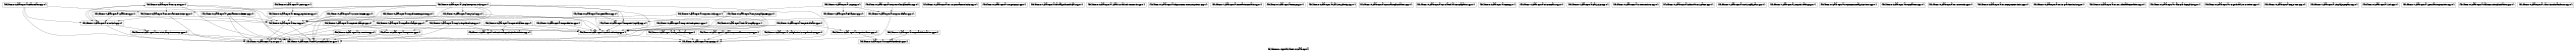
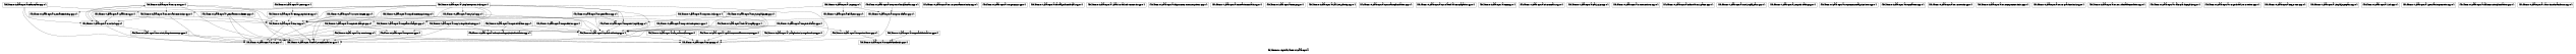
  digraph {
    label="lib/libLTO.so.13git_lib/libLLVMScalarOpts.a"
    rankdir=TB
    node [group=0 shape=box]
+   n1 [label="{lib/libLLVMScalarOpts.a(ConstantHoisting.cpp.o)}"]
    n2 [label="{lib/libLLVMScalarOpts.a(LoopStrengthReduce.cpp.o)}"]
    n3 [label="{lib/libLLVMScalarOpts.a(DeadStoreElimination.cpp.o)}"]
    n4 [label="{lib/libLLVMScalarOpts.a(GuardWidening.cpp.o)}"]
    n5 [label="{lib/libLLVMScalarOpts.a(InductiveRangeCheckElimination.cpp.o)}"]
    n6 [label="{lib/libLLVMScalarOpts.a(LoopFuse.cpp.o)}"]
    n7 [label="{lib/libLLVMScalarOpts.a(ADCE.cpp.o)}"]
    n8 [label="{lib/libLLVMScalarOpts.a(LowerConstantIntrinsics.cpp.o)}"]
    n9 [label="{lib/libLLVMScalarOpts.a(MergeICmps.cpp.o)}"]
    n10 [label="{lib/libLLVMScalarOpts.a(PartiallyInlineLibCalls.cpp.o)}"]
    n11 [label="{lib/libLLVMScalarOpts.a(ScalarizeMaskedMemIntrin.cpp.o)}"]
    n12 [label="{lib/libLLVMScalarOpts.a(AlignmentFromAssumptions.cpp.o)}"]
    n13 [label="{lib/libLLVMScalarOpts.a(AnnotationRemarks.cpp.o)}"]
    n14 [label="{lib/libLLVMScalarOpts.a(BDCE.cpp.o)}"]
    n15 [label="{lib/libLLVMScalarOpts.a(CallSiteSplitting.cpp.o)}"]
    n16 [label="{lib/libLLVMScalarOpts.a(ConstraintElimination.cpp.o)}"]
    n17 [label="{lib/libLLVMScalarOpts.a(CorrelatedValuePropagation.cpp.o)}"]
    n18 [label="{lib/libLLVMScalarOpts.a(DCE.cpp.o)}"]
    n19 [label="{lib/libLLVMScalarOpts.a(DivRemPairs.cpp.o)}"]
    n20 [label="{lib/libLLVMScalarOpts.a(EarlyCSE.cpp.o)}"]
    n21 [label="{lib/libLLVMScalarOpts.a(Float2Int.cpp.o)}"]
    n22 [label="{lib/libLLVMScalarOpts.a(GVN.cpp.o)}"]
    n23 [label="{lib/libLLVMScalarOpts.a(GVNHoist.cpp.o)}"]
    n24 [label="{lib/libLLVMScalarOpts.a(GVNSink.cpp.o)}"]
    n25 [label="{lib/libLLVMScalarOpts.a(NewGVN.cpp.o)}"]
    n26 [label="{lib/libLLVMScalarOpts.a(RewriteStatepointsForGC.cpp.o)}"]
    n27 [label="{lib/libLLVMScalarOpts.a(LICM.cpp.o)}"]
    n28 [label="{lib/libLLVMScalarOpts.a(LowerMatrixIntrinsics.cpp.o)}"]
    n29 [label="{lib/libLLVMScalarOpts.a(IVUsersPrinter.cpp.o)}"]
    n30 [label="{lib/libLLVMScalarOpts.a(IndVarSimplify.cpp.o)}"]
    n31 [label="{lib/libLLVMScalarOpts.a(InferAddressSpaces.cpp.o)}"]
    n32 [label="{lib/libLLVMScalarOpts.a(InstSimplifyPass.cpp.o)}"]
    n33 [label="{lib/libLLVMScalarOpts.a(JumpThreading.cpp.o)}"]
    n34 [label="{lib/libLLVMScalarOpts.a(LoopAccessAnalysisPrinter.cpp.o)}"]
    n35 [label="{lib/libLLVMScalarOpts.a(LoopSink.cpp.o)}"]
    n36 [label="{lib/libLLVMScalarOpts.a(LoopDeletion.cpp.o)}"]
    n37 [label="{lib/libLLVMScalarOpts.a(LoopDataPrefetch.cpp.o)}"]
    n38 [label="{lib/libLLVMScalarOpts.a(LoopDistribute.cpp.o)}"]
    n39 [label="{lib/libLLVMScalarOpts.a(LoopIdiomRecognize.cpp.o)}"]
    n40 [label="{lib/libLLVMScalarOpts.a(LoopInstSimplify.cpp.o)}"]
    n41 [label="{lib/libLLVMScalarOpts.a(LoopInterchange.cpp.o)}"]
    n42 [label="{lib/libLLVMScalarOpts.a(LoopFlatten.cpp.o)}"]
    n43 [label="{lib/libLLVMScalarOpts.a(LoopLoadElimination.cpp.o)}"]
    n44 [label="{lib/libLLVMScalarOpts.a(LoopPassManager.cpp.o)}"]
    n45 [label="{lib/libLLVMScalarOpts.a(LoopPredication.cpp.o)}"]
    n46 [label="{lib/libLLVMScalarOpts.a(LoopRerollPass.cpp.o)}"]
    n47 [label="{lib/libLLVMScalarOpts.a(LoopRotation.cpp.o)}"]
    n48 [label="{lib/libLLVMScalarOpts.a(LoopSimplifyCFG.cpp.o)}"]
    n49 [label="{lib/libLLVMScalarOpts.a(LoopUnrollPass.cpp.o)}"]
    n50 [label="{lib/libLLVMScalarOpts.a(LoopUnrollAndJamPass.cpp.o)}"]
    n51 [label="{lib/libLLVMScalarOpts.a(LoopVersioningLICM.cpp.o)}"]
    n52 [label="{lib/libLLVMScalarOpts.a(LowerAtomic.cpp.o)}"]
    n53 [label="{lib/libLLVMScalarOpts.a(LowerExpectIntrinsic.cpp.o)}"]
    n54 [label="{lib/libLLVMScalarOpts.a(LowerGuardIntrinsic.cpp.o)}"]
    n55 [label="{lib/libLLVMScalarOpts.a(LowerWidenableCondition.cpp.o)}"]
    n56 [label="{lib/libLLVMScalarOpts.a(MakeGuardsExplicit.cpp.o)}"]
    n57 [label="{lib/libLLVMScalarOpts.a(MemCpyOptimizer.cpp.o)}"]
    n58 [label="{lib/libLLVMScalarOpts.a(MergedLoadStoreMotion.cpp.o)}"]
    n59 [label="{lib/libLLVMScalarOpts.a(NaryReassociate.cpp.o)}"]
    n60 [label="{lib/libLLVMScalarOpts.a(Reassociate.cpp.o)}"]
    n61 [label="{lib/libLLVMScalarOpts.a(Reg2Mem.cpp.o)}"]
    n62 [label="{lib/libLLVMScalarOpts.a(SCCP.cpp.o)}"]
    n63 [label="{lib/libLLVMScalarOpts.a(LoopUnswitch.cpp.o)}"]
    n64 [label="{lib/libLLVMScalarOpts.a(SROA.cpp.o)}"]
    n65 [label="{lib/libLLVMScalarOpts.a(Scalarizer.cpp.o)}"]
    n66 [label="{lib/libLLVMScalarOpts.a(SeparateConstOffsetFromGEP.cpp.o)}"]
    n67 [label="{lib/libLLVMScalarOpts.a(SimpleLoopUnswitch.cpp.o)}"]
    n68 [label="{lib/libLLVMScalarOpts.a(SimplifyCFGPass.cpp.o)}"]
    n69 [label="{lib/libLLVMScalarOpts.a(Sink.cpp.o)}"]
    n70 [label="{lib/libLLVMScalarOpts.a(SpeculativeExecution.cpp.o)}"]
    n71 [label="{lib/libLLVMScalarOpts.a(SpeculateAroundPHIs.cpp.o)}"]
    n72 [label="{lib/libLLVMScalarOpts.a(StraightLineStrengthReduce.cpp.o)}"]
    n73 [label="{lib/libLLVMScalarOpts.a(StructurizeCFG.cpp.o)}"]
    n74 [label="{lib/libLLVMScalarOpts.a(TailRecursionElimination.cpp.o)}"]
    n75 [label="{lib/libLLVMScalarOpts.a(WarnMissedTransforms.cpp.o)}"]
    n2 -> n3
    n2 -> n4
    n2 -> n5
    n2 -> n6
    n4 -> n7
    n6 -> n3
    n23 -> n3
    n23 -> n7
    n23 -> n22
    n24 -> n22
    n24 -> n25
    n24 -> n26
+   n25 -> n1
    n25 -> n3
    n25 -> n7
    n25 -> n24
    n25 -> n27
    n25 -> n28
    n26 -> n3
    n26 -> n22
    n27 -> n3
    n27 -> n4
    n27 -> n22
    n28 -> n22
    n28 -> n24
    n28 -> n27
    n30 -> n4
    n35 -> n4
    n35 -> n27
    n36 -> n4
    n38 -> n37
    n39 -> n4
    n39 -> n27
    n40 -> n4
    n41 -> n4
    n41 -> n6
    n41 -> n22
    n43 -> n37
    n44 -> n22
    n45 -> n4
    n45 -> n5
    n46 -> n3
    n46 -> n4
    n46 -> n38
    n47 -> n4
    n47 -> n40
    n48 -> n4
    n48 -> n22
    n48 -> n40
    n49 -> n7
    n49 -> n44
    n50 -> n49
    n51 -> n4
    n57 -> n3
    n57 -> n27
    n59 -> n7
    n60 -> n22
    n60 -> n24
    n60 -> n28
    n62 -> n21
    n62 -> n49
    n62 -> n63
    n63 -> n4
    n63 -> n27
    n64 -> n57
    n65 -> n24
    n65 -> n27
    n66 -> n7
    n67 -> n3
    n67 -> n4
    n67 -> n7
    n67 -> n22
    n67 -> n24
    n67 -> n27
    n67 -> n28
    n67 -> n35
    n67 -> n40
    n67 -> n41
    n67 -> n44
    n71 -> n3
    n71 -> n22
    n71 -> n27
    n72 -> n7
    n73 -> n3
    n73 -> n27
  }
